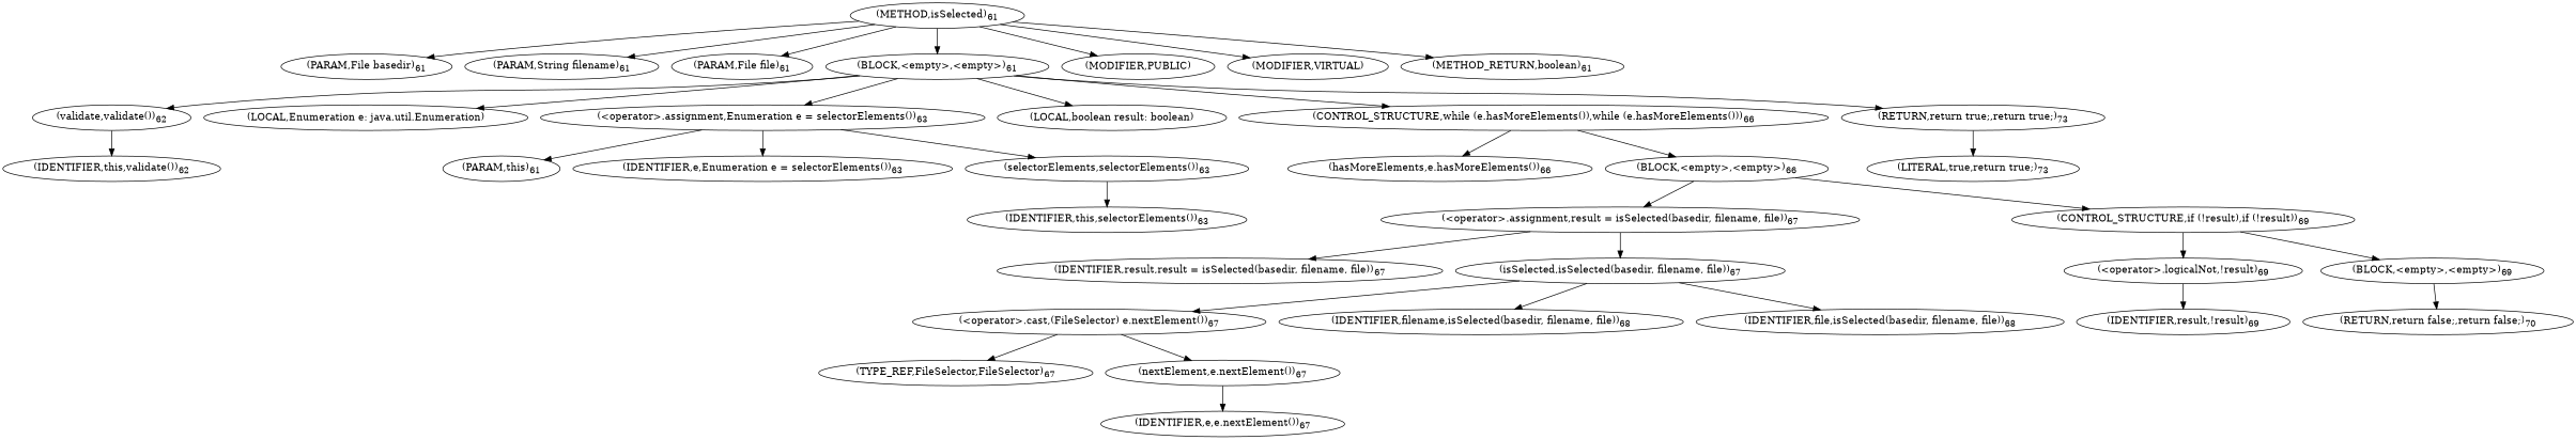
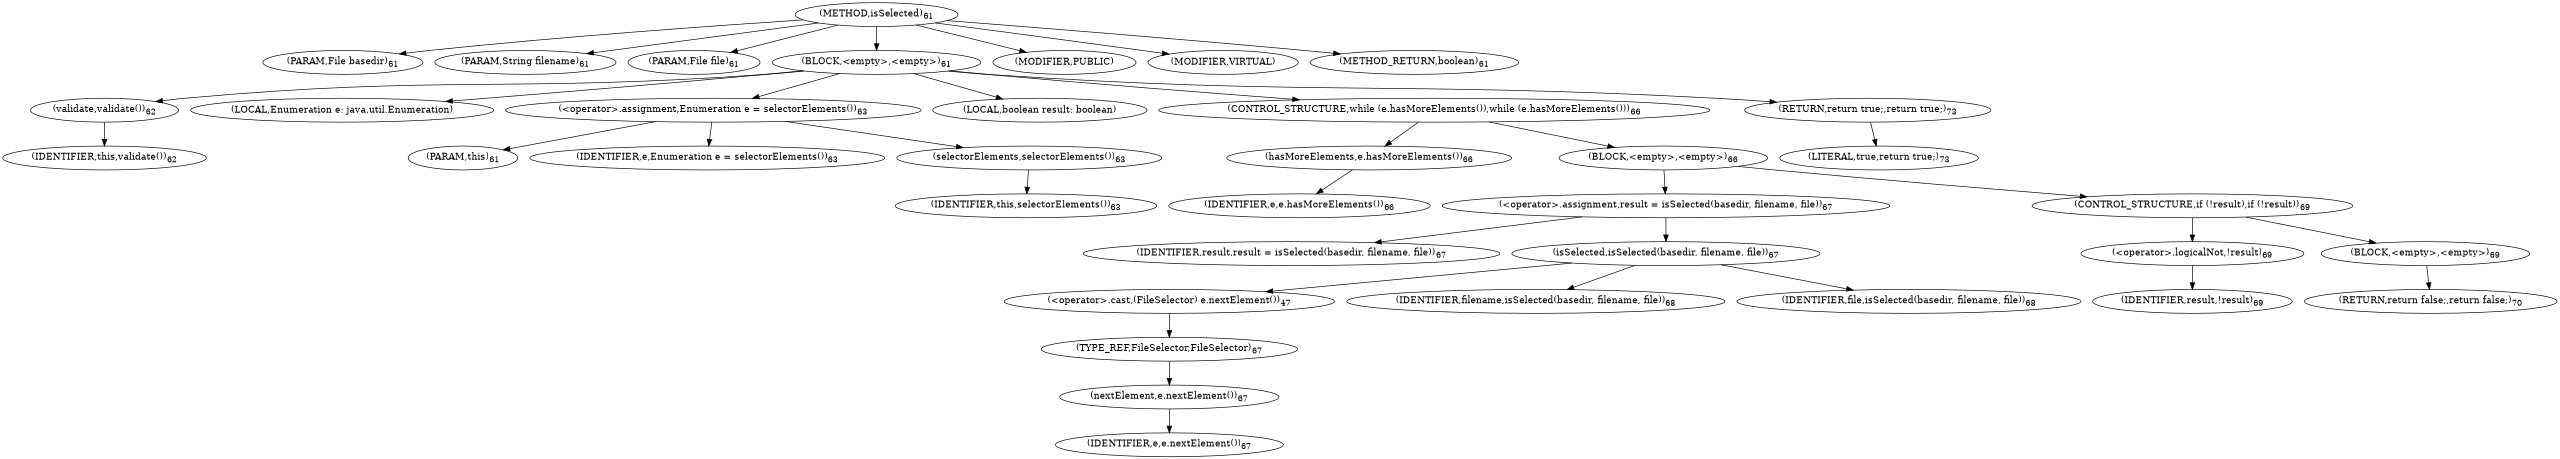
  digraph {
    n1 [label=<(METHOD,isSelected)<SUB>61</SUB>>]
    n2 [label=<(PARAM,File basedir)<SUB>61</SUB>>]
    n3 [label=<(PARAM,String filename)<SUB>61</SUB>>]
    n4 [label=<(PARAM,File file)<SUB>61</SUB>>]
    n5 [label=<(BLOCK,&lt;empty&gt;,&lt;empty&gt;)<SUB>61</SUB>>]
    n6 [label=<(MODIFIER,PUBLIC)>]
    n7 [label=<(MODIFIER,VIRTUAL)>]
    n8 [label=<(METHOD_RETURN,boolean)<SUB>61</SUB>>]
    n9 [label=<(PARAM,this)<SUB>61</SUB>>]
    n10 [label=<(validate,validate())<SUB>62</SUB>>]
    n11 [label=<(LOCAL,Enumeration e: java.util.Enumeration)>]
    n12 [label=<(&lt;operator&gt;.assignment,Enumeration e = selectorElements())<SUB>63</SUB>>]
    n13 [label=<(LOCAL,boolean result: boolean)>]
    n14 [label=<(CONTROL_STRUCTURE,while (e.hasMoreElements()),while (e.hasMoreElements()))<SUB>66</SUB>>]
    n15 [label=<(RETURN,return true;,return true;)<SUB>73</SUB>>]
    n16 [label=<(IDENTIFIER,this,validate())<SUB>62</SUB>>]
    n17 [label=<(IDENTIFIER,e,Enumeration e = selectorElements())<SUB>63</SUB>>]
    n18 [label=<(selectorElements,selectorElements())<SUB>63</SUB>>]
    n19 [label=<(hasMoreElements,e.hasMoreElements())<SUB>66</SUB>>]
    n20 [label=<(BLOCK,&lt;empty&gt;,&lt;empty&gt;)<SUB>66</SUB>>]
    n21 [label=<(LITERAL,true,return true;)<SUB>73</SUB>>]
    n22 [label=<(IDENTIFIER,this,selectorElements())<SUB>63</SUB>>]
+   n23 [label=<(IDENTIFIER,e,e.hasMoreElements())<SUB>66</SUB>>]
    n24 [label=<(&lt;operator&gt;.assignment,result = isSelected(basedir, filename, file))<SUB>67</SUB>>]
    n25 [label=<(CONTROL_STRUCTURE,if (!result),if (!result))<SUB>69</SUB>>]
    n26 [label=<(IDENTIFIER,result,result = isSelected(basedir, filename, file))<SUB>67</SUB>>]
    n27 [label=<(isSelected,isSelected(basedir, filename, file))<SUB>67</SUB>>]
    n28 [label=<(&lt;operator&gt;.logicalNot,!result)<SUB>69</SUB>>]
    n29 [label=<(BLOCK,&lt;empty&gt;,&lt;empty&gt;)<SUB>69</SUB>>]
-   n30 [label=<(&lt;operator&gt;.cast,(FileSelector) e.nextElement())<SUB>67</SUB>>]
+   n30 [label=<(&lt;operator&gt;.cast,(FileSelector) e.nextElement())<SUB>47</SUB>>]
    n31 [label=<(IDENTIFIER,filename,isSelected(basedir, filename, file))<SUB>68</SUB>>]
    n32 [label=<(IDENTIFIER,file,isSelected(basedir, filename, file))<SUB>68</SUB>>]
    n33 [label=<(TYPE_REF,FileSelector,FileSelector)<SUB>67</SUB>>]
    n34 [label=<(nextElement,e.nextElement())<SUB>67</SUB>>]
    n35 [label=<(IDENTIFIER,e,e.nextElement())<SUB>67</SUB>>]
    n36 [label=<(IDENTIFIER,result,!result)<SUB>69</SUB>>]
    n37 [label=<(RETURN,return false;,return false;)<SUB>70</SUB>>]
    n1 -> n2
    n1 -> n3
    n1 -> n4
    n1 -> n5
    n1 -> n6
    n1 -> n7
    n1 -> n8
    n5 -> n10
    n5 -> n11
    n5 -> n12
    n5 -> n13
    n5 -> n14
    n5 -> n15
    n10 -> n16
    n12 -> n9
    n12 -> n17
    n12 -> n18
    n14 -> n19
    n14 -> n20
    n15 -> n21
    n18 -> n22
+   n19 -> n23
    n20 -> n24
    n20 -> n25
    n24 -> n26
    n24 -> n27
    n25 -> n28
    n25 -> n29
    n27 -> n30
    n27 -> n31
    n27 -> n32
    n28 -> n36
    n29 -> n37
    n30 -> n33
-   n30 -> n34
+   n33 -> n34
    n34 -> n35
  }
